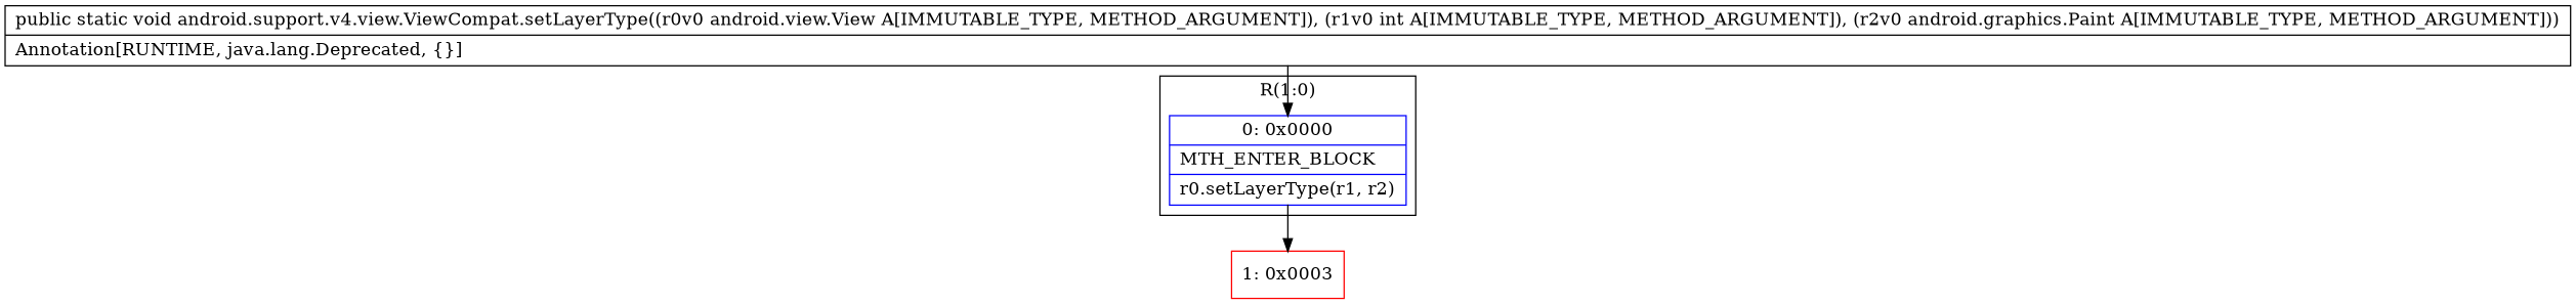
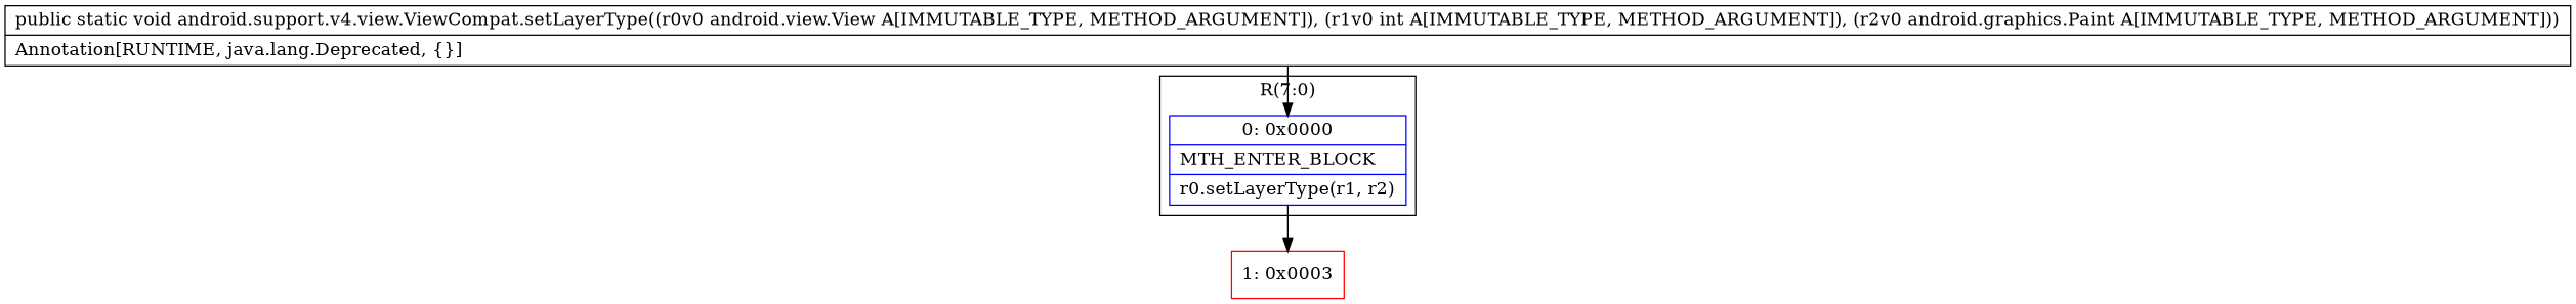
  digraph {
    node [shape=record]
    n1 [color=blue label="{0\:\ 0x0000|MTH_ENTER_BLOCK\l|r0.setLayerType(r1, r2)\l}"]
    n2 [color=red label="{1\:\ 0x0003}"]
    n3 [label="{public static void android.support.v4.view.ViewCompat.setLayerType((r0v0 android.view.View A[IMMUTABLE_TYPE, METHOD_ARGUMENT]), (r1v0 int A[IMMUTABLE_TYPE, METHOD_ARGUMENT]), (r2v0 android.graphics.Paint A[IMMUTABLE_TYPE, METHOD_ARGUMENT]))  | Annotation[RUNTIME, java.lang.Deprecated, \{\}]\l}"]
    subgraph cluster_1 {
-     label="R(1:0)"
+     label="R(7:0)"
      n1
    }
    n1 -> n2
    n3 -> n1
  }
